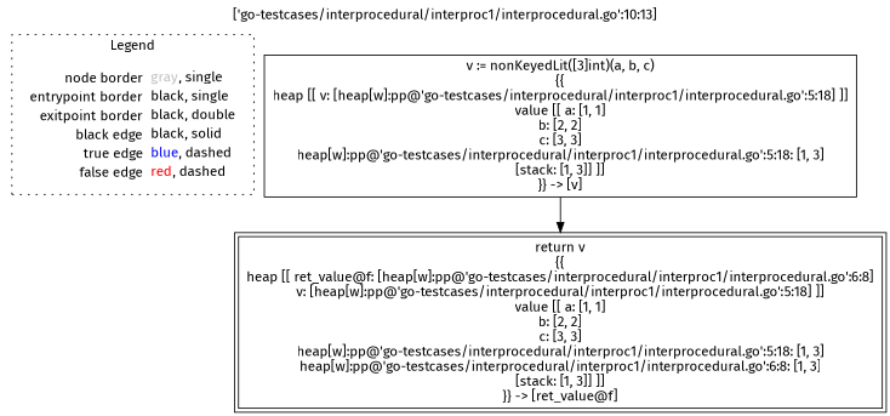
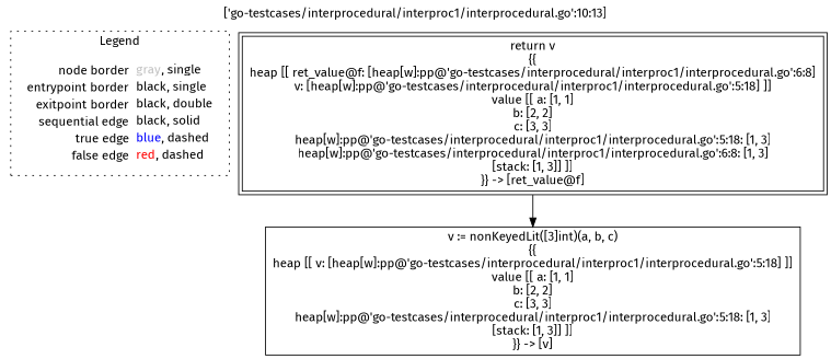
  digraph {
    label="['go-testcases/interprocedural/interproc1/interprocedural.go':10:13]"
    labelloc=t
    fontname="Fira Sans"
    node [shape=rect fontname="Fira Sans" color=black]
-   n1 [label=<<table border="0" cellpadding="2" cellspacing="0" cellborder="0"><tr><td align="right">node border&nbsp;</td><td align="left"><font color="gray">gray</font>, single</td></tr><tr><td align="right">entrypoint border&nbsp;</td><td align="left"><font color="black">black</font>, single</td></tr><tr><td align="right">exitpoint border&nbsp;</td><td align="left"><font color="black">black</font>, double</td></tr><tr><td align="right">black edge&nbsp;</td><td align="left"><font color="black">black</font>, solid</td></tr><tr><td align="right">true edge&nbsp;</td><td align="left"><font color="blue">blue</font>, dashed</td></tr><tr><td align="right">false edge&nbsp;</td><td align="left"><font color="red">red</font>, dashed</td></tr></table>> shape=plaintext color=""]
+   n1 [label=<<table border="0" cellpadding="2" cellspacing="0" cellborder="0"><tr><td align="right">node border&nbsp;</td><td align="left"><font color="gray">gray</font>, single</td></tr><tr><td align="right">entrypoint border&nbsp;</td><td align="left"><font color="black">black</font>, single</td></tr><tr><td align="right">exitpoint border&nbsp;</td><td align="left"><font color="black">black</font>, double</td></tr><tr><td align="right">sequential edge&nbsp;</td><td align="left"><font color="black">black</font>, solid</td></tr><tr><td align="right">true edge&nbsp;</td><td align="left"><font color="blue">blue</font>, dashed</td></tr><tr><td align="right">false edge&nbsp;</td><td align="left"><font color="red">red</font>, dashed</td></tr></table>> shape=plaintext color=""]
    n2 [label=<v := nonKeyedLit([3]int)(a, b, c)<BR/>{{<BR/>heap [[ v: [heap[w]:pp@'go-testcases/interprocedural/interproc1/interprocedural.go':5:18] ]]<BR/>value [[ a: [1, 1]<BR/>b: [2, 2]<BR/>c: [3, 3]<BR/>heap[w]:pp@'go-testcases/interprocedural/interproc1/interprocedural.go':5:18: [1, 3]<BR/>[stack: [1, 3]] ]]<BR/>}} -&gt; [v]>]
    n3 [label=<return v<BR/>{{<BR/>heap [[ ret_value@f: [heap[w]:pp@'go-testcases/interprocedural/interproc1/interprocedural.go':6:8]<BR/>v: [heap[w]:pp@'go-testcases/interprocedural/interproc1/interprocedural.go':5:18] ]]<BR/>value [[ a: [1, 1]<BR/>b: [2, 2]<BR/>c: [3, 3]<BR/>heap[w]:pp@'go-testcases/interprocedural/interproc1/interprocedural.go':5:18: [1, 3]<BR/>heap[w]:pp@'go-testcases/interprocedural/interproc1/interprocedural.go':6:8: [1, 3]<BR/>[stack: [1, 3]] ]]<BR/>}} -&gt; [ret_value@f]> peripheries=2]
    subgraph cluster_1 {
      label=Legend
      style=dotted
      n1
    }
-   n2 -> n3 [color=black fontname="Fira Sans"]
+   n3 -> n2 [color=black fontname="Fira Sans"]
  }
